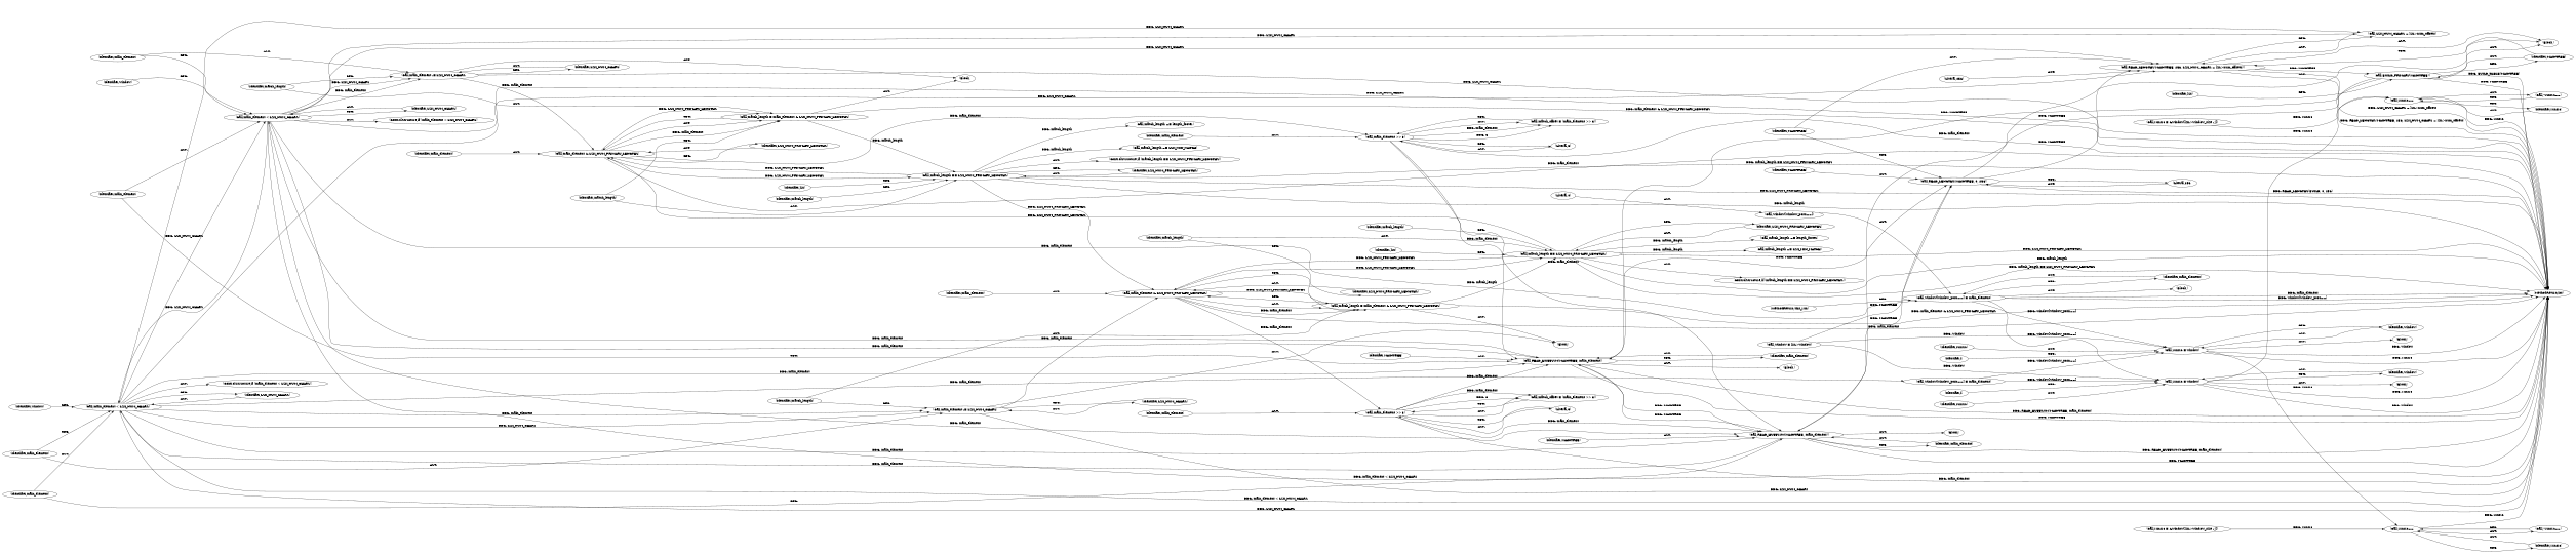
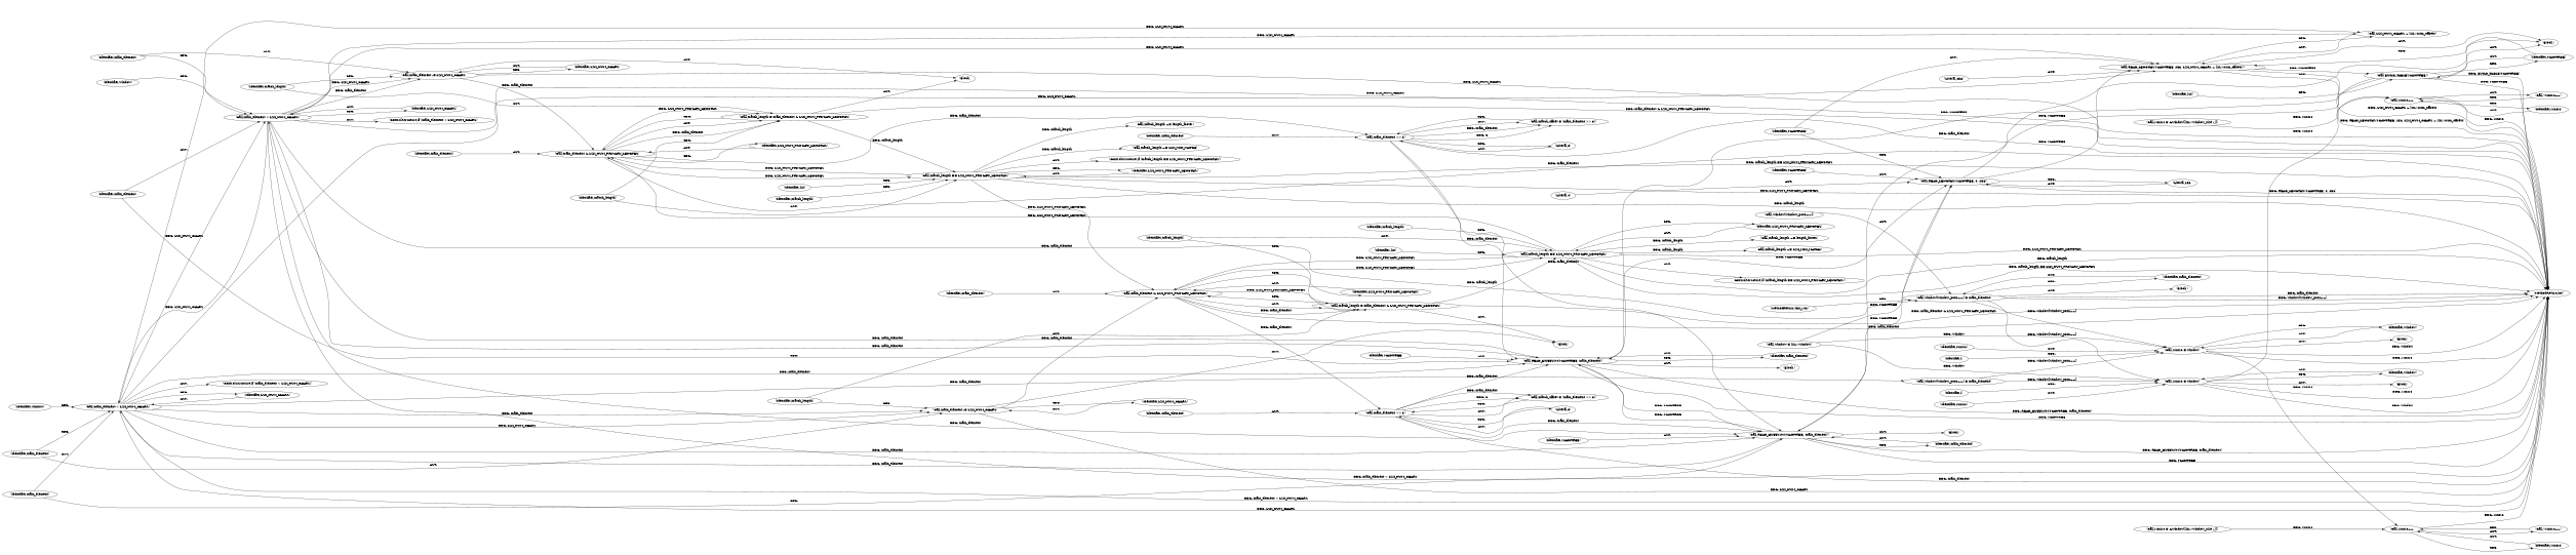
  digraph {
    rankdir=LR
    n1 [label="(Call,window[window_posn++] = main_element)"]
    n2 [label="(Call,runsrc = window)"]
    n3 [label="(Call,runsrc = window)"]
    n4 [label="(MethodReturn,int)"]
    n5 [label="(Block,)"]
    n6 [label="(Identifier,main_element)"]
    n7 [label="(Call,runsrc++)"]
    n8 [label="(Block,)"]
    n9 [label="(Identifier,window)"]
    n10 [label="(Call,runsrc++)"]
    n11 [label="(Block,)"]
    n12 [label="(Identifier,window)"]
    n13 [label="(Call,main_element < LZX_NUM_CHARS)"]
    n14 [label="(Call,READ_HUFFSYM(MAINTREE, main_element))"]
    n15 [label="(Call,READ_LENGTHS(MAINTREE, 256, LZX_NUM_CHARS + lzx->num_offsets))"]
    n16 [label="(Call,READ_HUFFSYM(MAINTREE, main_element))"]
    n17 [label="(Call,main_element < LZX_NUM_CHARS)"]
    n18 [label="(Call,main_element -= LZX_NUM_CHARS)"]
    n19 [label="(Identifier,LZX_NUM_CHARS)"]
    n20 [label="(ControlStructure,if (main_element < LZX_NUM_CHARS))"]
    n21 [label="(Call,LZX_NUM_CHARS + lzx->num_offsets)"]
    n22 [label="(Call,READ_LENGTHS(MAINTREE, 0, 256))"]
    n23 [label="(Identifier,main_element)"]
    n24 [label="(Block,)"]
-   n25 [label="(Call,BUILD_PRIMARY(MAINTREE))"]
+   n25 [label="(Call,BUILD_TABLE(MAINTREE))"]
    n26 [label="(Block,)"]
    n27 [label="(Block,)"]
    n28 [label="(Identifier,main_element)"]
    n29 [label="(Call,main_element -= LZX_NUM_CHARS)"]
    n30 [label="(ControlStructure,if (main_element < LZX_NUM_CHARS))"]
    n31 [label="(Identifier,LZX_NUM_CHARS)"]
    n32 [label="(Call,window[window_posn++] = main_element)"]
    n33 [label="(Call,main_element & LZX_NUM_PRIMARY_LENGTHS)"]
    n34 [label="(Block,)"]
    n35 [label="(Identifier,LZX_NUM_CHARS)"]
    n36 [label="(Literal,256)"]
    n37 [label="(Identifier,MAINTREE)"]
    n38 [label="(Call,main_element >> 3)"]
    n39 [label="(Call,match_offset = (main_element >> 3))"]
    n40 [label="(Literal,3)"]
    n41 [label="(Call,main_element & LZX_NUM_PRIMARY_LENGTHS)"]
    n42 [label="(Call,match_length == LZX_NUM_PRIMARY_LENGTHS)"]
    n43 [label="(Call,match_length = main_element & LZX_NUM_PRIMARY_LENGTHS)"]
    n44 [label="(Identifier,LZX_NUM_PRIMARY_LENGTHS)"]
    n45 [label="(Call,match_length += length_footer)"]
    n46 [label="(Call,match_length += LZX_MIN_MATCH)"]
    n47 [label="(ControlStructure,if (match_length == LZX_NUM_PRIMARY_LENGTHS))"]
    n48 [label="(Identifier,LZX_NUM_PRIMARY_LENGTHS)"]
    n49 [label="(Block,)"]
    n50 [label="(Identifier,LZX_NUM_CHARS)"]
    n51 [label="(Call,match_length == LZX_NUM_PRIMARY_LENGTHS)"]
    n52 [label="(Call,match_length = main_element & LZX_NUM_PRIMARY_LENGTHS)"]
    n53 [label="(Call,main_element >> 3)"]
    n54 [label="(Identifier,LZX_NUM_PRIMARY_LENGTHS)"]
    n55 [label="(Identifier,LZX_NUM_PRIMARY_LENGTHS)"]
    n56 [label="(Call,match_length += length_footer)"]
    n57 [label="(Call,match_length += LZX_MIN_MATCH)"]
    n58 [label="(ControlStructure,if (match_length == LZX_NUM_PRIMARY_LENGTHS))"]
    n59 [label="(Call,match_offset = (main_element >> 3))"]
    n60 [label="(Literal,3)"]
    n61 [label="(Identifier,runsrc)"]
    n62 [label="(Call,*runsrc++)"]
    n63 [label="(Call,*runsrc++)"]
    n64 [label="(Identifier,runsrc)"]
    n65 [label="(Identifier,lzx)"]
    n66 [label="(Identifier,main_element)"]
    n67 [label="(Literal,256)"]
    n68 [label="(Identifier,runsrc)"]
    n69 [label="(Literal,0)"]
    n70 [label="(Identifier,MAINTREE)"]
    n71 [label="(Call,runsrc = &window[lzx->window_size - j])"]
    n72 [label="(Identifier,main_element)"]
    n73 [label="(Call,window = lzx->window)"]
    n74 [label="(Identifier,match_length)"]
    n75 [label="(Identifier,runsrc)"]
    n76 [label="(Identifier,i)"]
    n77 [label="(Identifier,main_element)"]
    n78 [label="(Identifier,main_element)"]
    n79 [label="(Identifier,i)"]
    n80 [label="(Identifier,match_length)"]
    n81 [label="(Identifier,main_element)"]
    n82 [label="(Call,runsrc = &window[lzx->window_size - j])"]
    n83 [label="(Identifier,window)"]
    n84 [label="(Identifier,lzx)"]
    n85 [label="(Call,window[window_posn++])"]
    n86 [label="(Identifier,lzx)"]
    n87 [label="(Identifier,match_length)"]
    n88 [label="(Identifier,MAINTREE)"]
    n89 [label="(Identifier,main_element)"]
    n90 [label="(Identifier,match_length)"]
    n91 [label="(Identifier,MAINTREE)"]
    n92 [label="(Identifier,window)"]
    n93 [label="(MethodReturn,this_run)"]
    n94 [label="(Identifier,main_element)"]
    n95 [label="(Identifier,match_length)"]
    n96 [label="(Identifier,match_length)"]
    n97 [label="(Identifier,main_element)"]
    n98 [label="(Identifier,MAINTREE)"]
    n1 -> n2 [label="DDG: window[window_posn++]"]
    n1 -> n3 [label="DDG: window[window_posn++]"]
    n1 -> n4 [label="DDG: main_element"]
    n1 -> n4 [label="DDG: window[window_posn++]"]
    n1 -> n5 [label="AST: "]
    n1 -> n6 [label="CFG: "]
    n2 -> n4 [label="DDG: window"]
    n2 -> n4 [label="DDG: runsrc"]
    n2 -> n7 [label="DDG: runsrc"]
    n2 -> n8 [label="AST: "]
    n2 -> n9 [label="CFG: "]
    n3 -> n4 [label="DDG: runsrc"]
    n3 -> n4 [label="DDG: window"]
    n3 -> n10 [label="DDG: runsrc"]
    n3 -> n11 [label="AST: "]
    n3 -> n12 [label="CFG: "]
    n6 -> n1 [label="AST: "]
    n7 -> n4 [label="DDG: runsrc"]
    n7 -> n61 [label="CFG: "]
    n7 -> n62 [label="AST: "]
    n9 -> n2 [label="AST: "]
    n10 -> n4 [label="DDG: runsrc"]
    n10 -> n63 [label="AST: "]
    n10 -> n64 [label="CFG: "]
    n12 -> n3 [label="AST: "]
    n13 -> n1 [label="DDG: main_element"]
    n13 -> n4 [label="DDG: main_element < LZX_NUM_CHARS"]
    n13 -> n4 [label="DDG: LZX_NUM_CHARS"]
    n13 -> n14 [label="DDG: main_element"]
    n13 -> n15 [label="DDG: LZX_NUM_CHARS"]
    n13 -> n16 [label="DDG: main_element"]
    n13 -> n17 [label="DDG: LZX_NUM_CHARS"]
    n13 -> n18 [label="DDG: LZX_NUM_CHARS"]
    n13 -> n18 [label="DDG: main_element"]
    n13 -> n19 [label="CFG: "]
    n13 -> n20 [label="AST: "]
    n13 -> n21 [label="DDG: LZX_NUM_CHARS"]
    n14 -> n4 [label="DDG: READ_HUFFSYM(MAINTREE, main_element)"]
    n14 -> n4 [label="DDG: MAINTREE"]
    n14 -> n13 [label="DDG: main_element"]
    n14 -> n16 [label="DDG: MAINTREE"]
    n14 -> n22 [label="DDG: MAINTREE"]
    n14 -> n23 [label="CFG: "]
    n14 -> n24 [label="AST: "]
    n15 -> n4 [label="DDG: LZX_NUM_CHARS + lzx->num_offsets"]
    n15 -> n4 [label="DDG: READ_LENGTHS(MAINTREE, 256, LZX_NUM_CHARS + lzx->num_offsets)"]
    n15 -> n21 [label="CFG: "]
    n15 -> n25 [label="DDG: MAINTREE"]
    n15 -> n26 [label="AST: "]
    n16 -> n4 [label="DDG: READ_HUFFSYM(MAINTREE, main_element)"]
    n16 -> n4 [label="DDG: MAINTREE"]
    n16 -> n14 [label="DDG: MAINTREE"]
    n16 -> n17 [label="DDG: main_element"]
    n16 -> n22 [label="DDG: MAINTREE"]
    n16 -> n27 [label="AST: "]
    n16 -> n28 [label="CFG: "]
    n17 -> n4 [label="DDG: main_element < LZX_NUM_CHARS"]
    n17 -> n4 [label="DDG: LZX_NUM_CHARS"]
    n17 -> n13 [label="DDG: LZX_NUM_CHARS"]
    n17 -> n14 [label="DDG: main_element"]
    n17 -> n15 [label="DDG: LZX_NUM_CHARS"]
    n17 -> n16 [label="DDG: main_element"]
    n17 -> n21 [label="DDG: LZX_NUM_CHARS"]
    n17 -> n29 [label="DDG: LZX_NUM_CHARS"]
    n17 -> n29 [label="DDG: main_element"]
    n17 -> n30 [label="AST: "]
    n17 -> n31 [label="CFG: "]
    n17 -> n32 [label="DDG: main_element"]
    n18 -> n4 [label="DDG: LZX_NUM_CHARS"]
    n18 -> n33 [label="DDG: main_element"]
    n18 -> n34 [label="AST: "]
    n18 -> n35 [label="CFG: "]
    n19 -> n13 [label="AST: "]
    n21 -> n15 [label="AST: "]
-   n22 -> n4 [label="DDG: READ_LENGTHS(BUILD, 0, 256)"]
+   n22 -> n4 [label="DDG: READ_LENGTHS(MAINTREE, 0, 256)"]
    n22 -> n15 [label="DDG: MAINTREE"]
    n22 -> n26 [label="AST: "]
    n22 -> n36 [label="CFG: "]
    n23 -> n14 [label="AST: "]
    n25 -> n4 [label="DDG: BUILD_TABLE(MAINTREE)"]
    n25 -> n4 [label="DDG: MAINTREE"]
    n25 -> n14 [label="DDG: MAINTREE"]
    n25 -> n16 [label="DDG: MAINTREE"]
    n25 -> n26 [label="AST: "]
    n25 -> n37 [label="CFG: "]
    n28 -> n16 [label="AST: "]
    n29 -> n4 [label="DDG: LZX_NUM_CHARS"]
    n29 -> n41 [label="DDG: main_element"]
    n29 -> n49 [label="AST: "]
    n29 -> n50 [label="CFG: "]
    n31 -> n17 [label="AST: "]
    n32 -> n2 [label="DDG: window[window_posn++]"]
    n32 -> n3 [label="DDG: window[window_posn++]"]
    n33 -> n4 [label="DDG: main_element"]
    n33 -> n51 [label="DDG: LZX_NUM_PRIMARY_LENGTHS"]
    n33 -> n52 [label="AST: "]
    n33 -> n52 [label="DDG: main_element"]
    n33 -> n52 [label="DDG: LZX_NUM_PRIMARY_LENGTHS"]
    n33 -> n53 [label="DDG: main_element"]
    n33 -> n54 [label="CFG: "]
    n35 -> n18 [label="AST: "]
    n36 -> n22 [label="AST: "]
    n37 -> n15 [label="CFG: "]
    n37 -> n25 [label="AST: "]
    n38 -> n4 [label="DDG: main_element"]
    n38 -> n14 [label="DDG: main_element"]
    n38 -> n16 [label="DDG: main_element"]
    n38 -> n39 [label="AST: "]
    n38 -> n39 [label="DDG: main_element"]
    n38 -> n39 [label="DDG: 3"]
    n38 -> n40 [label="CFG: "]
    n39 -> n38 [label="CFG: "]
    n40 -> n38 [label="AST: "]
    n41 -> n4 [label="DDG: main_element"]
    n41 -> n38 [label="DDG: main_element"]
    n41 -> n42 [label="DDG: LZX_NUM_PRIMARY_LENGTHS"]
    n41 -> n43 [label="AST: "]
    n41 -> n43 [label="DDG: main_element"]
    n41 -> n43 [label="DDG: LZX_NUM_PRIMARY_LENGTHS"]
    n41 -> n44 [label="CFG: "]
    n42 -> n4 [label="DDG: LZX_NUM_PRIMARY_LENGTHS"]
    n42 -> n4 [label="DDG: match_length"]
    n42 -> n4 [label="DDG: match_length == LZX_NUM_PRIMARY_LENGTHS"]
    n42 -> n33 [label="DDG: LZX_NUM_PRIMARY_LENGTHS"]
    n42 -> n41 [label="DDG: LZX_NUM_PRIMARY_LENGTHS"]
    n42 -> n45 [label="DDG: match_length"]
    n42 -> n46 [label="DDG: match_length"]
    n42 -> n47 [label="AST: "]
    n42 -> n48 [label="CFG: "]
    n43 -> n4 [label="DDG: main_element & LZX_NUM_PRIMARY_LENGTHS"]
    n43 -> n41 [label="CFG: "]
    n43 -> n42 [label="DDG: match_length"]
    n43 -> n49 [label="AST: "]
    n44 -> n41 [label="AST: "]
    n48 -> n42 [label="AST: "]
    n50 -> n29 [label="AST: "]
    n51 -> n4 [label="DDG: match_length == LZX_NUM_PRIMARY_LENGTHS"]
    n51 -> n4 [label="DDG: LZX_NUM_PRIMARY_LENGTHS"]
    n51 -> n4 [label="DDG: match_length"]
    n51 -> n33 [label="DDG: LZX_NUM_PRIMARY_LENGTHS"]
    n51 -> n41 [label="DDG: LZX_NUM_PRIMARY_LENGTHS"]
    n51 -> n55 [label="CFG: "]
    n51 -> n56 [label="DDG: match_length"]
    n51 -> n57 [label="DDG: match_length"]
    n51 -> n58 [label="AST: "]
    n52 -> n4 [label="DDG: main_element & LZX_NUM_PRIMARY_LENGTHS"]
    n52 -> n33 [label="CFG: "]
    n52 -> n34 [label="AST: "]
    n52 -> n51 [label="DDG: match_length"]
    n53 -> n4 [label="DDG: main_element"]
    n53 -> n14 [label="DDG: main_element"]
    n53 -> n16 [label="DDG: main_element"]
    n53 -> n59 [label="AST: "]
    n53 -> n59 [label="DDG: main_element"]
    n53 -> n59 [label="DDG: 3"]
    n53 -> n60 [label="CFG: "]
    n54 -> n33 [label="AST: "]
    n55 -> n51 [label="AST: "]
    n59 -> n53 [label="CFG: "]
    n60 -> n53 [label="AST: "]
    n61 -> n7 [label="AST: "]
    n62 -> n7 [label="CFG: "]
    n63 -> n10 [label="CFG: "]
    n64 -> n10 [label="AST: "]
    n65 -> n51 [label="CFG: "]
    n66 -> n17 [label="CFG: "]
    n66 -> n29 [label="AST: "]
    n67 -> n15 [label="AST: "]
    n68 -> n3 [label="AST: "]
-   n69 -> n85 [label="AST: "]
+   n69 -> n22 [label="AST: "]
    n70 -> n14 [label="AST: "]
    n71 -> n7 [label="DDG: runsrc"]
    n72 -> n41 [label="AST: "]
    n73 -> n2 [label="DDG: window"]
    n73 -> n3 [label="DDG: window"]
    n73 -> n22 [label="DDG: MAINTREE"]
    n74 -> n51 [label="AST: "]
    n74 -> n52 [label="CFG: "]
    n75 -> n2 [label="AST: "]
    n76 -> n3 [label="CFG: "]
    n77 -> n13 [label="CFG: "]
    n77 -> n18 [label="AST: "]
    n78 -> n53 [label="AST: "]
    n79 -> n2 [label="CFG: "]
    n80 -> n29 [label="CFG: "]
    n80 -> n43 [label="AST: "]
    n81 -> n33 [label="AST: "]
    n82 -> n10 [label="DDG: runsrc"]
    n83 -> n17 [label="CFG: "]
    n84 -> n42 [label="CFG: "]
    n85 -> n1 [label="AST: "]
    n86 -> n25 [label="CFG: "]
    n87 -> n51 [label="CFG: "]
    n88 -> n15 [label="AST: "]
    n88 -> n22 [label="CFG: "]
    n89 -> n13 [label="AST: "]
    n89 -> n14 [label="CFG: "]
    n90 -> n42 [label="AST: "]
    n90 -> n43 [label="CFG: "]
    n91 -> n22 [label="AST: "]
    n92 -> n13 [label="CFG: "]
    n93 -> n1 [label="CFG: "]
    n94 -> n16 [label="CFG: "]
    n94 -> n17 [label="AST: "]
    n95 -> n42 [label="CFG: "]
    n96 -> n18 [label="CFG: "]
    n96 -> n52 [label="AST: "]
    n97 -> n38 [label="AST: "]
    n98 -> n16 [label="AST: "]
  }
